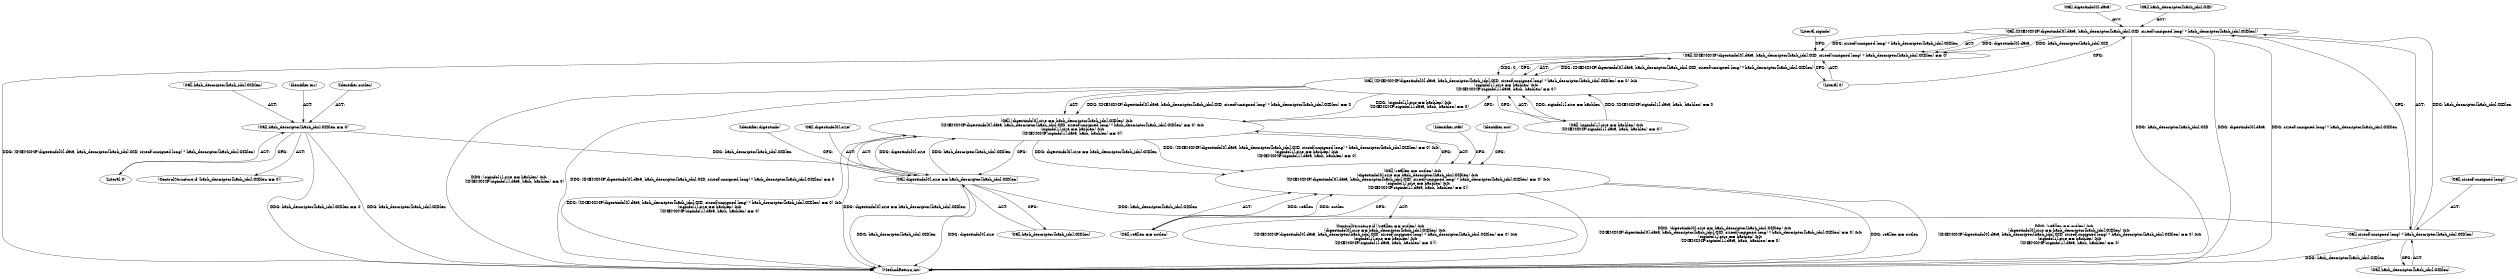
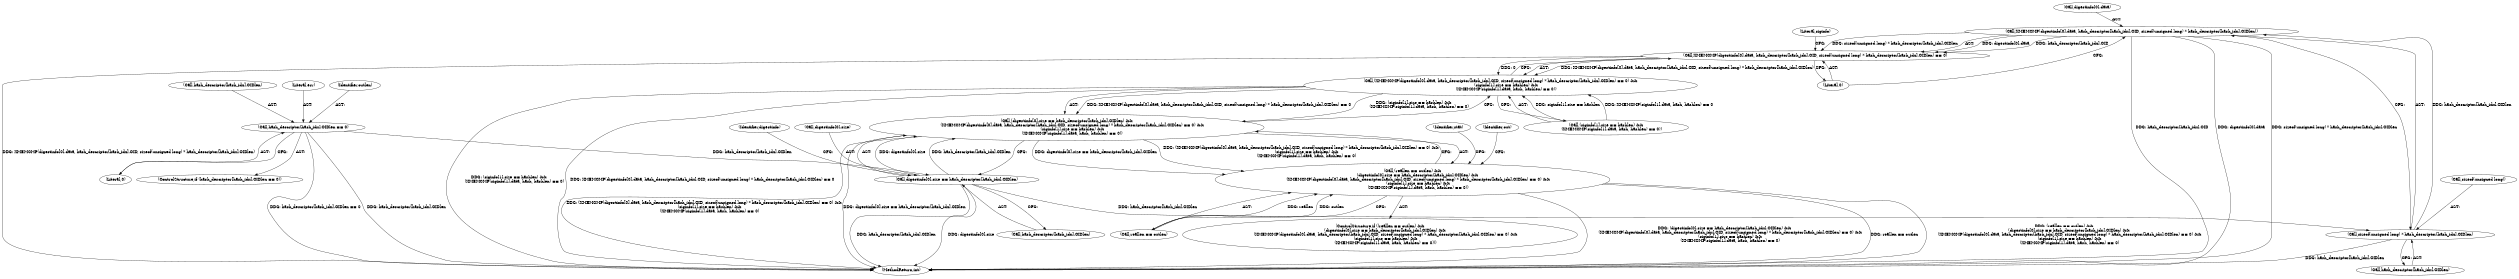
  digraph {
    n1 [label="(Call,XMEMCMP(digestinfo[0].data, hash_descriptor[hash_idx].OID, sizeof(unsigned long) * hash_descriptor[hash_idx].OIDlen))"]
    n2 [label="(Call,sizeof(unsigned long) * hash_descriptor[hash_idx].OIDlen)"]
    n3 [label="(Call,XMEMCMP(digestinfo[0].data, hash_descriptor[hash_idx].OID, sizeof(unsigned long) * hash_descriptor[hash_idx].OIDlen) == 0)"]
    n4 [label="(MethodReturn,int)"]
    n5 [label="(Call,hash_descriptor[hash_idx].OIDlen)"]
    n6 [label="(Call,(XMEMCMP(digestinfo[0].data, hash_descriptor[hash_idx].OID, sizeof(unsigned long) * hash_descriptor[hash_idx].OIDlen) == 0) &&\n         (siginfo[1].size == hashlen) &&\n         (XMEMCMP(siginfo[1].data, hash, hashlen) == 0))"]
    n7 [label="(Literal,0)"]
    n8 [label="(Call,digestinfo[0].size == hash_descriptor[hash_idx].OIDlen)"]
    n9 [label="(Call,(digestinfo[0].size == hash_descriptor[hash_idx].OIDlen) &&\n         (XMEMCMP(digestinfo[0].data, hash_descriptor[hash_idx].OID, sizeof(unsigned long) * hash_descriptor[hash_idx].OIDlen) == 0) &&\n         (siginfo[1].size == hashlen) &&\n         (XMEMCMP(siginfo[1].data, hash, hashlen) == 0))"]
    n10 [label="(Call,hash_descriptor[hash_idx].OIDlen)"]
    n11 [label="(Call,(reallen == outlen) &&\n        (digestinfo[0].size == hash_descriptor[hash_idx].OIDlen) &&\n         (XMEMCMP(digestinfo[0].data, hash_descriptor[hash_idx].OID, sizeof(unsigned long) * hash_descriptor[hash_idx].OIDlen) == 0) &&\n         (siginfo[1].size == hashlen) &&\n         (XMEMCMP(siginfo[1].data, hash, hashlen) == 0))"]
    n12 [label="(Call,hash_descriptor[hash_idx].OIDlen == 0)"]
    n13 [label="(Literal,0)"]
    n14 [label="(ControlStructure,if (hash_descriptor[hash_idx].OIDlen == 0))"]
    n15 [label="(Call,(siginfo[1].size == hashlen) &&\n         (XMEMCMP(siginfo[1].data, hash, hashlen) == 0))"]
    n16 [label="(Call,reallen == outlen)"]
    n17 [label="(ControlStructure,if ((reallen == outlen) &&\n        (digestinfo[0].size == hash_descriptor[hash_idx].OIDlen) &&\n         (XMEMCMP(digestinfo[0].data, hash_descriptor[hash_idx].OID, sizeof(unsigned long) * hash_descriptor[hash_idx].OIDlen) == 0) &&\n         (siginfo[1].size == hashlen) &&\n         (XMEMCMP(siginfo[1].data, hash, hashlen) == 0)))"]
    n18 [label="(Call,digestinfo[0].data)"]
-   n19 [label="(Identifier,err)"]
+   n19 [label="(Literal,err)"]
    n20 [label="(Identifier,outlen)"]
    n21 [label="(Identifier,stat)"]
    n22 [label="(Call,digestinfo[0].size)"]
    n23 [label="(Call,hash_descriptor[hash_idx].OIDlen)"]
    n24 [label="(Call,sizeof(unsigned long))"]
    n25 [label="(Literal,siginfo)"]
    n26 [label="(Identifier,out)"]
    n27 [label="(Identifier,digestinfo)"]
-   n28 [label="(Call,hash_descriptor[hash_idx].OID)"]
    n1 -> n2 [label="CFG: "]
    n1 -> n3 [label="AST: "]
    n1 -> n3 [label="DDG: digestinfo[0].data"]
    n1 -> n3 [label="DDG: hash_descriptor[hash_idx].OID"]
    n1 -> n3 [label="DDG: sizeof(unsigned long) * hash_descriptor[hash_idx].OIDlen"]
    n1 -> n4 [label="DDG: hash_descriptor[hash_idx].OID"]
    n1 -> n4 [label="DDG: digestinfo[0].data"]
    n1 -> n4 [label="DDG: sizeof(unsigned long) * hash_descriptor[hash_idx].OIDlen"]
    n2 -> n1 [label="AST: "]
    n2 -> n1 [label="DDG: hash_descriptor[hash_idx].OIDlen"]
    n2 -> n4 [label="DDG: hash_descriptor[hash_idx].OIDlen"]
    n2 -> n5 [label="CFG: "]
    n3 -> n4 [label="DDG: XMEMCMP(digestinfo[0].data, hash_descriptor[hash_idx].OID, sizeof(unsigned long) * hash_descriptor[hash_idx].OIDlen)"]
    n3 -> n6 [label="AST: "]
    n3 -> n6 [label="DDG: XMEMCMP(digestinfo[0].data, hash_descriptor[hash_idx].OID, sizeof(unsigned long) * hash_descriptor[hash_idx].OIDlen)"]
    n3 -> n6 [label="DDG: 0"]
    n3 -> n7 [label="CFG: "]
    n5 -> n2 [label="AST: "]
    n6 -> n3 [label="CFG: "]
    n6 -> n4 [label="DDG: (siginfo[1].size == hashlen) &&\n         (XMEMCMP(siginfo[1].data, hash, hashlen) == 0)"]
    n6 -> n4 [label="DDG: XMEMCMP(digestinfo[0].data, hash_descriptor[hash_idx].OID, sizeof(unsigned long) * hash_descriptor[hash_idx].OIDlen) == 0"]
    n6 -> n9 [label="AST: "]
    n6 -> n9 [label="DDG: XMEMCMP(digestinfo[0].data, hash_descriptor[hash_idx].OID, sizeof(unsigned long) * hash_descriptor[hash_idx].OIDlen) == 0"]
    n6 -> n9 [label="DDG: (siginfo[1].size == hashlen) &&\n         (XMEMCMP(siginfo[1].data, hash, hashlen) == 0)"]
    n6 -> n15 [label="CFG: "]
    n7 -> n1 [label="CFG: "]
    n7 -> n3 [label="AST: "]
    n8 -> n2 [label="DDG: hash_descriptor[hash_idx].OIDlen"]
    n8 -> n4 [label="DDG: digestinfo[0].size"]
    n8 -> n4 [label="DDG: hash_descriptor[hash_idx].OIDlen"]
    n8 -> n9 [label="AST: "]
    n8 -> n9 [label="DDG: digestinfo[0].size"]
    n8 -> n9 [label="DDG: hash_descriptor[hash_idx].OIDlen"]
    n8 -> n10 [label="CFG: "]
    n9 -> n4 [label="DDG: digestinfo[0].size == hash_descriptor[hash_idx].OIDlen"]
    n9 -> n4 [label="DDG: (XMEMCMP(digestinfo[0].data, hash_descriptor[hash_idx].OID, sizeof(unsigned long) * hash_descriptor[hash_idx].OIDlen) == 0) &&\n         (siginfo[1].size == hashlen) &&\n         (XMEMCMP(siginfo[1].data, hash, hashlen) == 0)"]
    n9 -> n6 [label="CFG: "]
    n9 -> n8 [label="CFG: "]
    n9 -> n11 [label="AST: "]
    n9 -> n11 [label="DDG: digestinfo[0].size == hash_descriptor[hash_idx].OIDlen"]
    n9 -> n11 [label="DDG: (XMEMCMP(digestinfo[0].data, hash_descriptor[hash_idx].OID, sizeof(unsigned long) * hash_descriptor[hash_idx].OIDlen) == 0) &&\n         (siginfo[1].size == hashlen) &&\n         (XMEMCMP(siginfo[1].data, hash, hashlen) == 0)"]
    n10 -> n8 [label="AST: "]
    n11 -> n4 [label="DDG: reallen == outlen"]
    n11 -> n4 [label="DDG: (reallen == outlen) &&\n        (digestinfo[0].size == hash_descriptor[hash_idx].OIDlen) &&\n         (XMEMCMP(digestinfo[0].data, hash_descriptor[hash_idx].OID, sizeof(unsigned long) * hash_descriptor[hash_idx].OIDlen) == 0) &&\n         (siginfo[1].size == hashlen) &&\n         (XMEMCMP(siginfo[1].data, hash, hashlen) == 0)"]
    n11 -> n4 [label="DDG: (digestinfo[0].size == hash_descriptor[hash_idx].OIDlen) &&\n         (XMEMCMP(digestinfo[0].data, hash_descriptor[hash_idx].OID, sizeof(unsigned long) * hash_descriptor[hash_idx].OIDlen) == 0) &&\n         (siginfo[1].size == hashlen) &&\n         (XMEMCMP(siginfo[1].data, hash, hashlen) == 0)"]
    n11 -> n9 [label="CFG: "]
    n11 -> n16 [label="CFG: "]
    n11 -> n17 [label="AST: "]
    n12 -> n4 [label="DDG: hash_descriptor[hash_idx].OIDlen == 0"]
    n12 -> n4 [label="DDG: hash_descriptor[hash_idx].OIDlen"]
    n12 -> n8 [label="DDG: hash_descriptor[hash_idx].OIDlen"]
    n12 -> n13 [label="CFG: "]
    n12 -> n14 [label="AST: "]
    n13 -> n12 [label="AST: "]
    n15 -> n6 [label="AST: "]
    n15 -> n6 [label="DDG: siginfo[1].size == hashlen"]
    n15 -> n6 [label="DDG: XMEMCMP(siginfo[1].data, hash, hashlen) == 0"]
    n16 -> n11 [label="AST: "]
    n16 -> n11 [label="DDG: reallen"]
    n16 -> n11 [label="DDG: outlen"]
    n18 -> n1 [label="AST: "]
    n19 -> n12 [label="AST: "]
    n20 -> n12 [label="AST: "]
    n21 -> n11 [label="CFG: "]
    n22 -> n8 [label="AST: "]
    n23 -> n12 [label="AST: "]
    n24 -> n2 [label="AST: "]
    n25 -> n3 [label="CFG: "]
    n26 -> n11 [label="CFG: "]
    n27 -> n8 [label="CFG: "]
-   n28 -> n1 [label="AST: "]
  }
